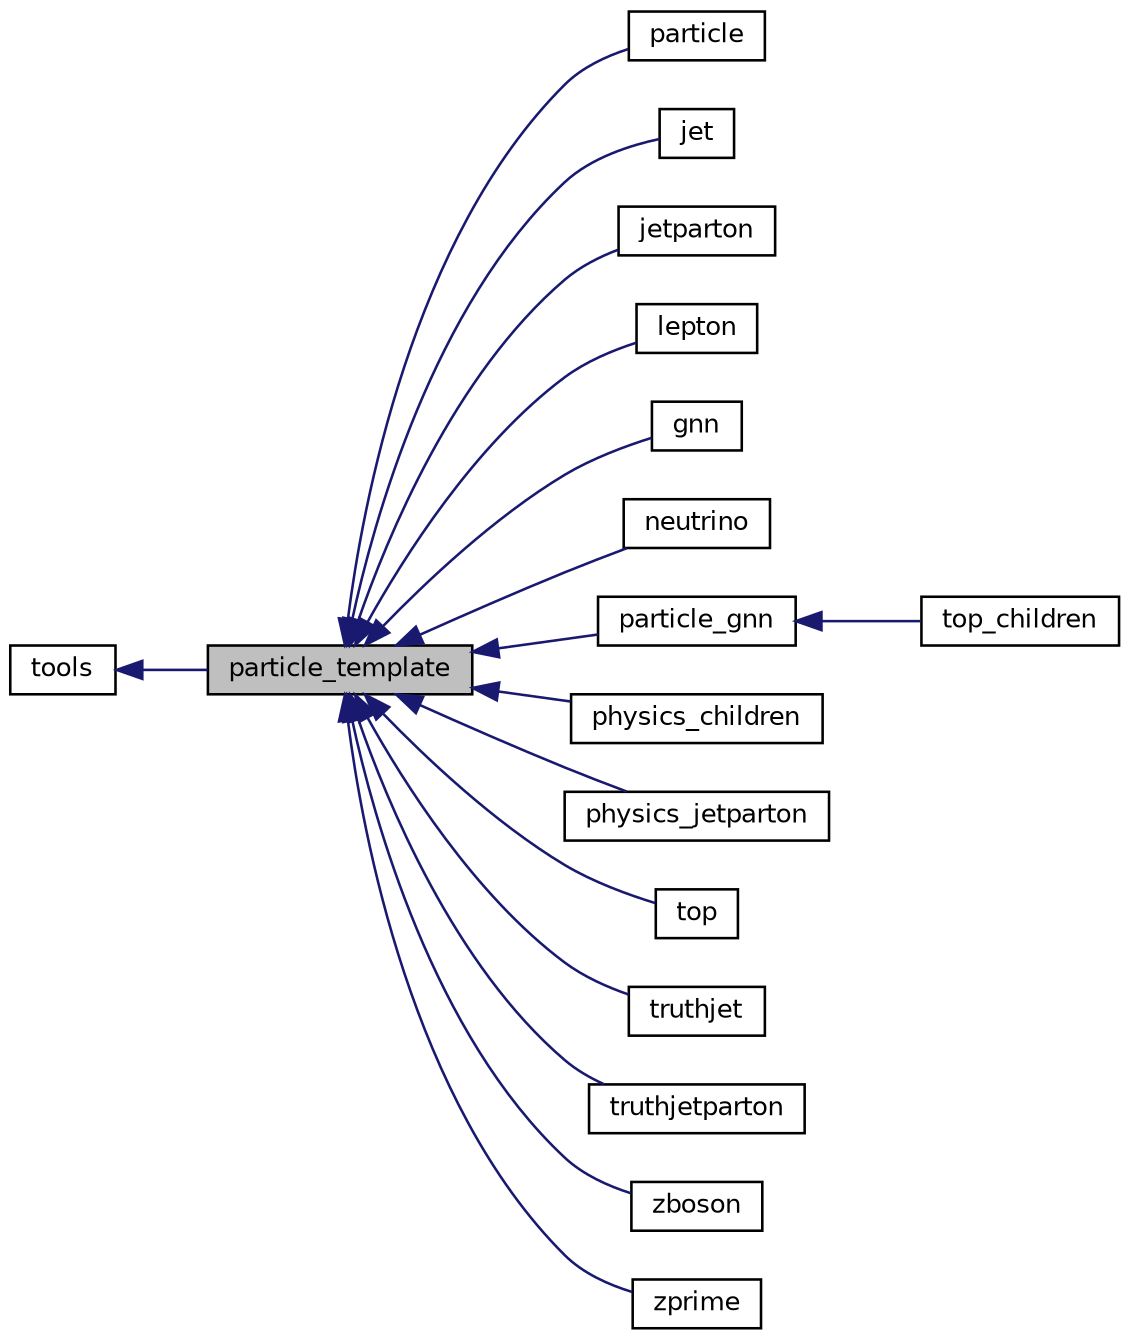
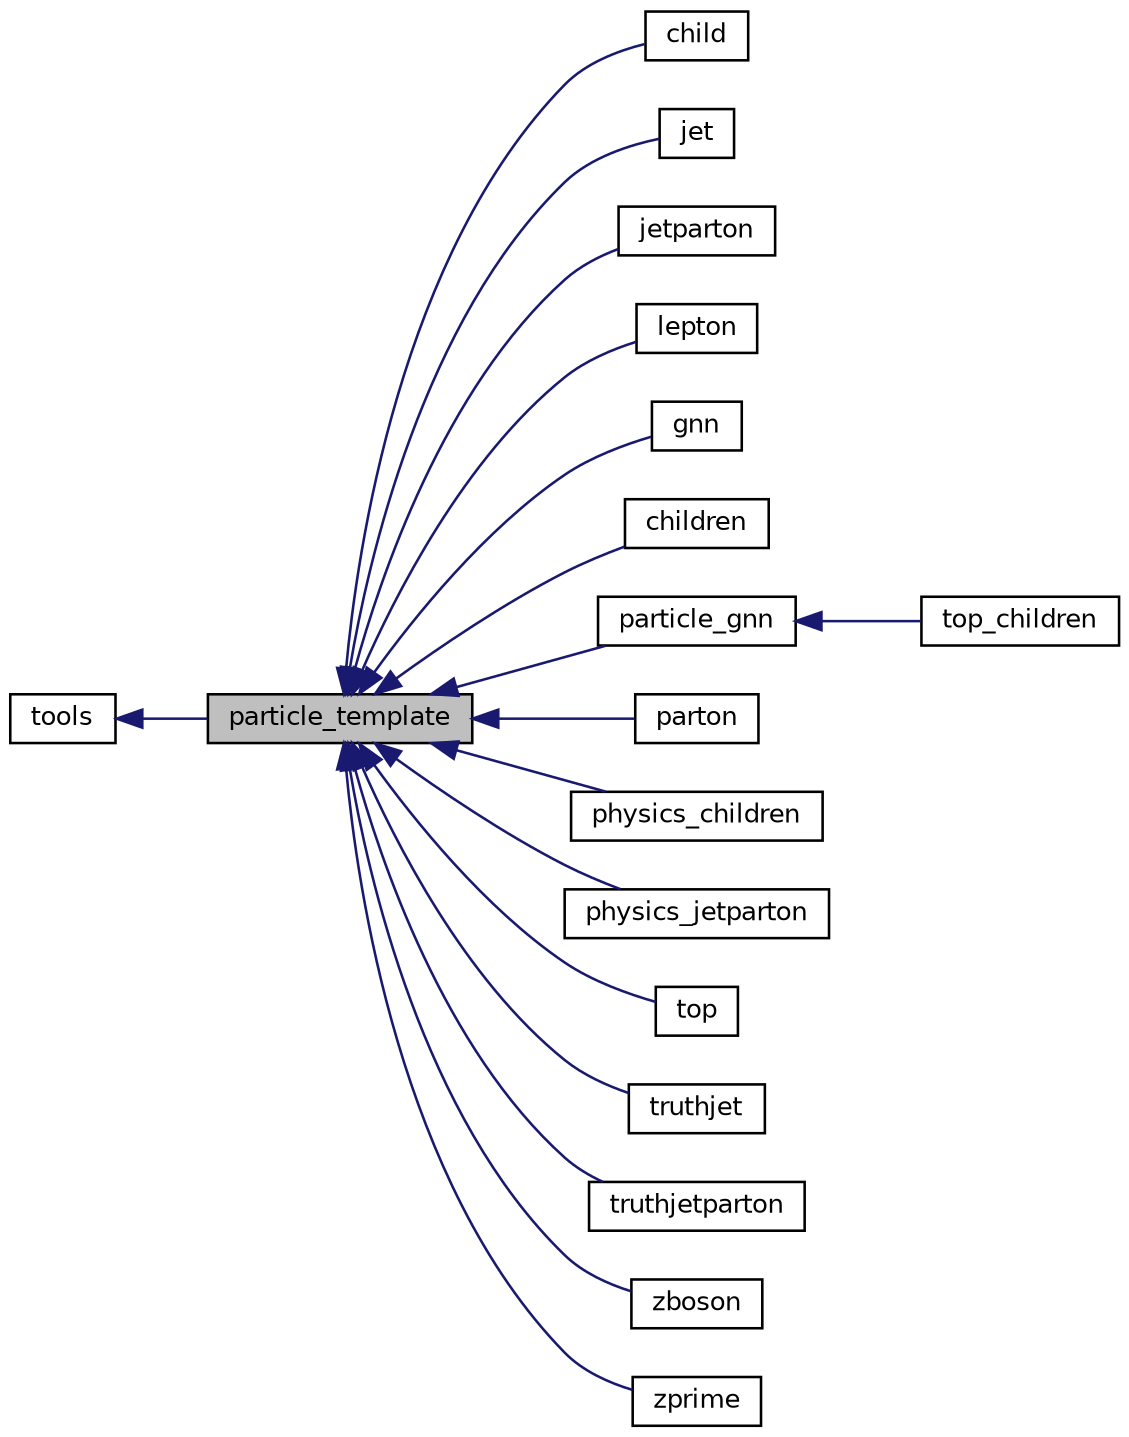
  digraph {
    rankdir=LR
    node [color=black fillcolor=white fontname=Helvetica fontsize=10 shape=record style=filled]
    edge [color=midnightblue dir=back fontname=Helvetica fontsize=10 labelfontname=Helvetica labelfontsize=10 style=solid]
    n1 [fillcolor=grey75 fontcolor=black height=0.2 label=particle_template width=0.4]
-   n2 [height=0.2 label=particle width=0.4]
+   n2 [height=0.2 label=child width=0.4]
    n3 [height=0.2 label=jet width=0.4]
    n4 [height=0.2 label=jetparton width=0.4]
    n5 [height=0.2 label=lepton width=0.4]
    n6 [height=0.2 label=gnn width=0.4]
-   n7 [height=0.2 label=neutrino width=0.4]
+   n7 [height=0.2 label=children width=0.4]
    n8 [height=0.2 label=particle_gnn width=0.4]
+   n9 [height=0.2 label=parton width=0.4]
    n10 [height=0.2 label=physics_children width=0.4]
    n11 [height=0.2 label=physics_jetparton width=0.4]
    n12 [height=0.2 label=top width=0.4]
    n13 [height=0.2 label=truthjet width=0.4]
    n14 [height=0.2 label=truthjetparton width=0.4]
    n15 [height=0.2 label=zboson width=0.4]
    n16 [height=0.2 label=zprime width=0.4]
    n17 [height=0.2 label=top_children width=0.4]
    n18 [height=0.2 label=tools width=0.4]
    n1 -> n2
    n1 -> n3
    n1 -> n4
    n1 -> n5
    n1 -> n6
    n1 -> n7
    n1 -> n8
+   n1 -> n9
    n1 -> n10
    n1 -> n11
    n1 -> n12
    n1 -> n13
    n1 -> n14
    n1 -> n15
    n1 -> n16
    n8 -> n17
    n18 -> n1
  }
